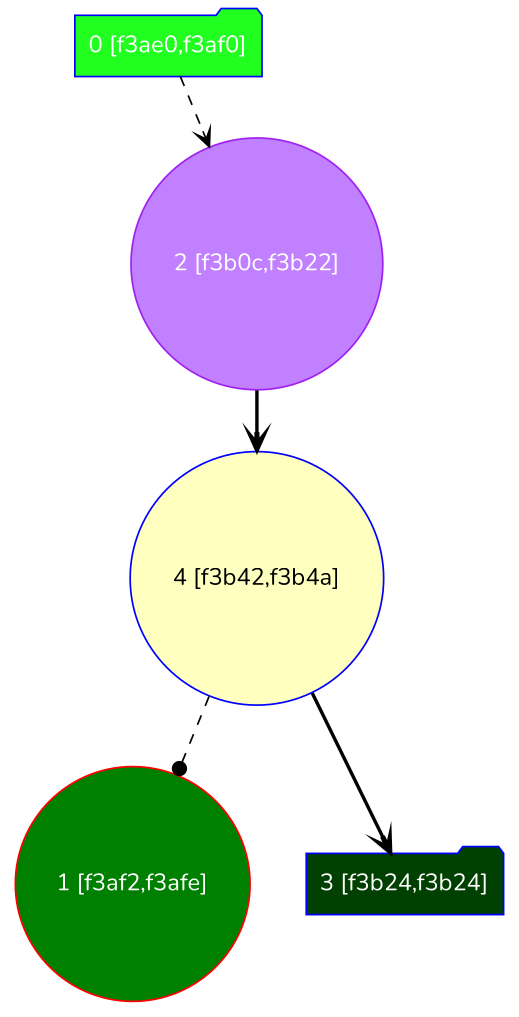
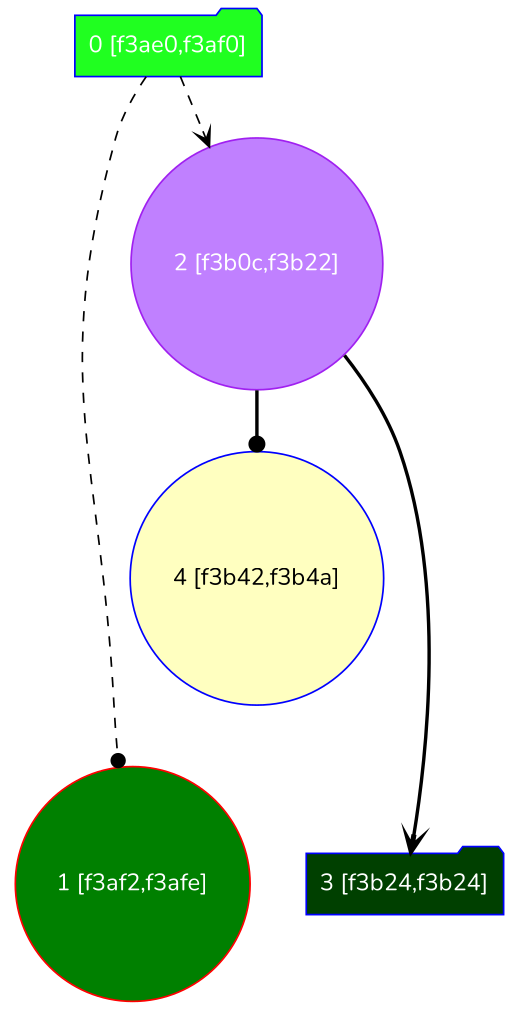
  digraph {
    fontname=Nunito
    node [color=blue fontcolor="#ffffff" fontname=Nunito shape=circle style=filled]
    edge [arrowhead=dot fontname=Nunito style=dashed]
    n1 [fillcolor="#20FF20" label="0 [f3ae0,f3af0]" shape=folder]
    n2 [color=red fillcolor="#008000" label="1 [f3af2,f3afe]"]
    n3 [color=purple fillcolor="#C080FF" label="2 [f3b0c,f3b22]"]
    n4 [fillcolor="#004000" label="3 [f3b24,f3b24]" shape=folder]
    n5 [fillcolor="#FFFFC0" fontcolor="#000000" label="4 [f3b42,f3b4a]"]
-   n5 -> n2
+   n1 -> n2
    n1 -> n3 [arrowhead=vee]
-   n5 -> n4 [arrowhead=vee style=bold]
-   n3 -> n5 [arrowhead=vee style=bold]
+   n3 -> n4 [arrowhead=vee style=bold]
+   n3 -> n5 [style=bold]
  }
